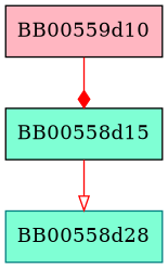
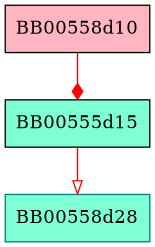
  digraph {
    splines=ortho
    node [color=black fillcolor=aquamarine shape=box style=filled]
    edge [color=red]
-   BB00558d10 [fillcolor=lightpink label=BB00559d10]
-   BB00558d15
+   BB00558d10 [fillcolor=lightpink]
+   BB00558d15 [label=BB00555d15]
    BB00558d28 [color=teal]
    BB00558d10 -> BB00558d15 [arrowhead=diamond]
    BB00558d15 -> BB00558d28 [arrowhead=onormal]
  }
